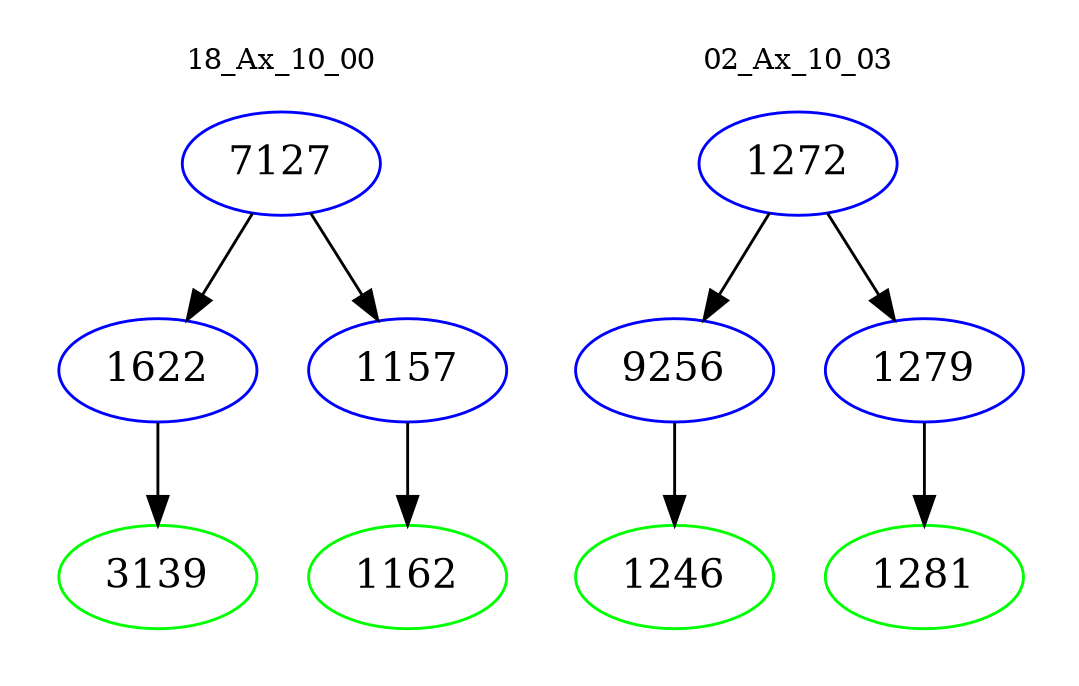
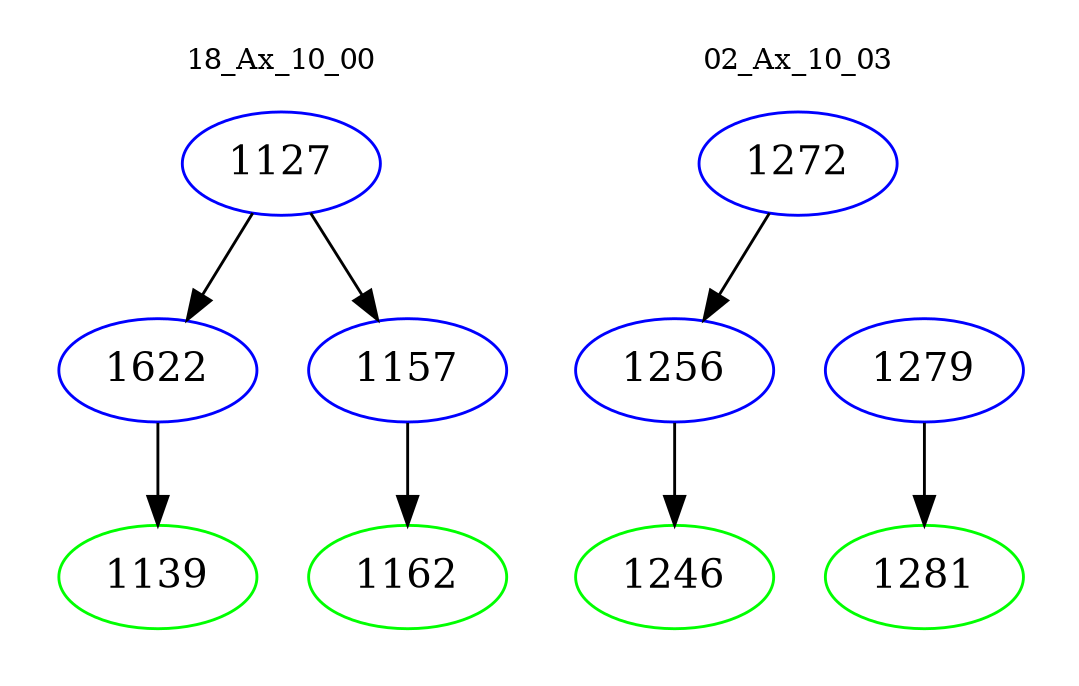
  digraph {
    node [color=blue]
    edge [color=black]
-   n1 [label=7127]
+   n1 [label=1127]
    n2 [label=1622]
    n3 [label=1157]
-   n4 [color=green label=3139]
+   n4 [color=green label=1139]
    n5 [color=green label=1162]
    n6 [label=1272]
-   n7 [label=9256]
+   n7 [label=1256]
    n8 [label=1279]
    n9 [color=green label=1246]
    n10 [color=green label=1281]
    subgraph cluster_1 {
      color=white
      fontsize=10
      label="18_Ax_10_00"
      n1
      n2
      n3
      n4
      n5
    }
    subgraph cluster_2 {
      color=white
      fontsize=10
      label="02_Ax_10_03"
      n6
      n7
      n8
      n9
      n10
    }
    n1 -> n2
    n1 -> n3
    n2 -> n4
    n3 -> n5
    n6 -> n7
-   n6 -> n8
    n7 -> n9
    n8 -> n10
  }
